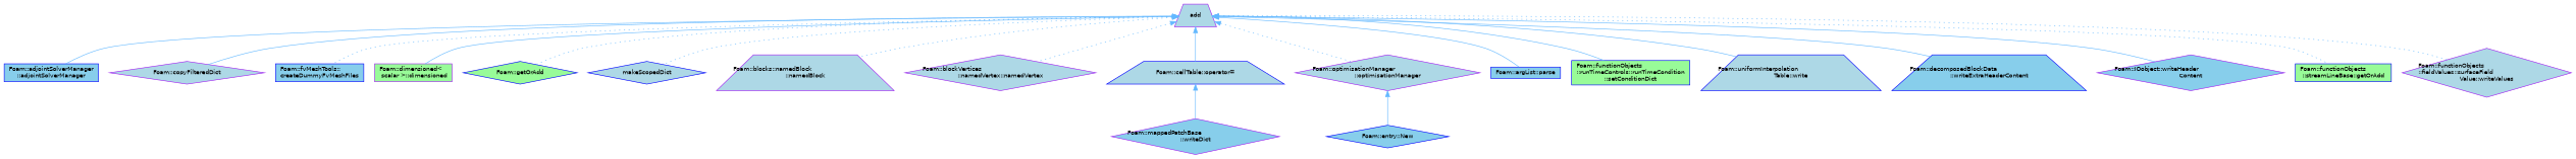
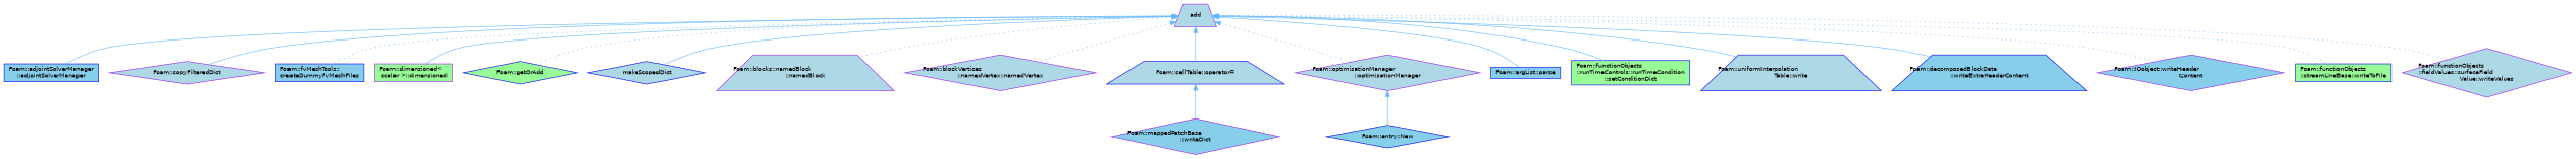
  digraph {
    rankdir=TB
    node [color=blue fillcolor=lightblue fontname=Helvetica fontsize=10 shape=diamond style=filled]
    edge [color=steelblue1 dir=back fontname=Helvetica fontsize=10 labelfontname=Helvetica labelfontsize=10 style=solid]
    n1 [color=purple fontcolor=black height=0.2 label=add shape=trapezium width=0.4]
    n2 [fillcolor=skyblue height=0.2 label="Foam::adjointSolverManager\l::adjointSolverManager" shape=box width=0.4]
    n3 [color=purple height=0.2 label="Foam::copyFilteredDict" width=0.4]
    n4 [fillcolor=skyblue height=0.2 label="Foam::fvMeshTools::\lcreateDummyFvMeshFiles" shape=box width=0.4]
    n5 [color=purple fillcolor=palegreen height=0.2 label="Foam::dimensioned\<\l scalar \>::dimensioned" shape=box width=0.4]
    n6 [fillcolor=palegreen height=0.2 label="Foam::getOrAdd" width=0.4]
    n7 [height=0.2 label=makeScopedDict width=0.4]
    n8 [color=purple height=0.2 label="Foam::blocks::namedBlock\l::namedBlock" shape=trapezium width=0.4]
    n9 [color=purple height=0.2 label="Foam::blockVertices\l::namedVertex::namedVertex" width=0.4]
    n10 [height=0.2 label="Foam::cellTable::operator=" shape=trapezium width=0.4]
    n11 [color=purple height=0.2 label="Foam::optimisationManager\l::optimisationManager" width=0.4]
    n12 [fillcolor=skyblue height=0.2 label="Foam::argList::parse" shape=box width=0.4]
    n13 [fillcolor=palegreen height=0.2 label="Foam::functionObjects\l::runTimeControls::runTimeCondition\l::setConditionDict" shape=box width=0.4]
    n14 [height=0.2 label="Foam::uniformInterpolation\lTable::write" shape=trapezium width=0.4]
    n15 [fillcolor=skyblue height=0.2 label="Foam::decomposedBlockData\l::writeExtraHeaderContent" shape=trapezium width=0.4]
    n16 [color=purple fillcolor=skyblue height=0.2 label="Foam::IOobject::writeHeader\lContent" width=0.4]
-   n17 [fillcolor=palegreen height=0.2 label="Foam::functionObjects\l::streamLineBase::getOrAdd" shape=box width=0.4]
+   n17 [fillcolor=palegreen height=0.2 label="Foam::functionObjects\l::streamLineBase::writeToFile" shape=box width=0.4]
    n18 [color=purple height=0.2 label="Foam::functionObjects\l::fieldValues::surfaceField\lValue::writeValues" width=0.4]
    n19 [fillcolor=skyblue height=0.2 label="Foam::entry::New" width=0.4]
    n20 [color=purple fillcolor=skyblue height=0.2 label="Foam::mappedPatchBase\l::writeDict" width=0.4]
    n1 -> n2
    n1 -> n3
    n1 -> n4 [style=dotted]
    n1 -> n5
    n1 -> n6 [style=dotted]
-   n1 -> n7 [style=dotted]
+   n1 -> n7
    n1 -> n8 [style=dotted]
    n1 -> n9 [style=dotted]
    n1 -> n10
    n1 -> n11 [style=dotted]
    n1 -> n12
    n1 -> n13
    n1 -> n14
    n1 -> n15
-   n1 -> n16
+   n1 -> n16 [style=dotted]
    n1 -> n17 [style=dotted]
    n1 -> n18 [style=dotted]
    n10 -> n20
    n11 -> n19
  }
